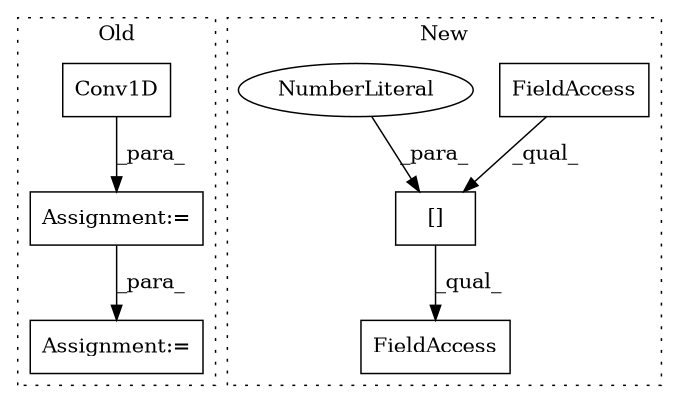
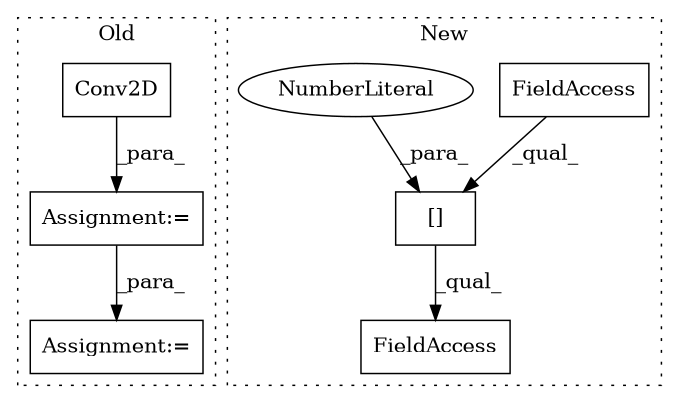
  digraph {
    node [a=7 l=1 s=3083 shape=box]
-   n1 [a=32 l="7,1" label=Conv1D s="2761,2806"]
+   n1 [a=32 l="7,1" label=Conv2D s="2761,2806"]
    n2 [l=2 label="Assignment:=" s=2954]
    n3 [label="Assignment:=" s=2760]
    n4 [a=2 l="13,1" label="[]" s="3083,3097"]
    n5 [a=22 l=12 label=FieldAccess]
    n6 [a=22 l=21 label=FieldAccess]
    n7 [a=34 label=NumberLiteral s=3096 shape=ellipse]
    subgraph cluster_1 {
      label=Old
      style=dotted
      n1
      n2
      n3
    }
    subgraph cluster_2 {
      label=New
      style=dotted
      n4
      n5
      n6
      n7
    }
    n1 -> n3 [label=_para_]
    n3 -> n2 [label=_para_]
    n4 -> n6 [label=_qual_]
    n5 -> n4 [label=_qual_]
    n7 -> n4 [label=_para_]
  }
